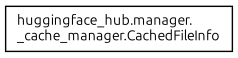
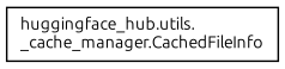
  digraph {
    rankdir=LR
    fontname=Ubuntu
-   n1 [color=black fillcolor=white fontname=Ubuntu fontsize=10 height=0.2 label="huggingface_hub.manager.\l_cache_manager.CachedFileInfo" shape=record style=filled width=0.4]
+   n1 [color=black fillcolor=white fontname=Ubuntu fontsize=10 height=0.2 label="huggingface_hub.utils.\l_cache_manager.CachedFileInfo" shape=record style=filled width=0.4]
  }
